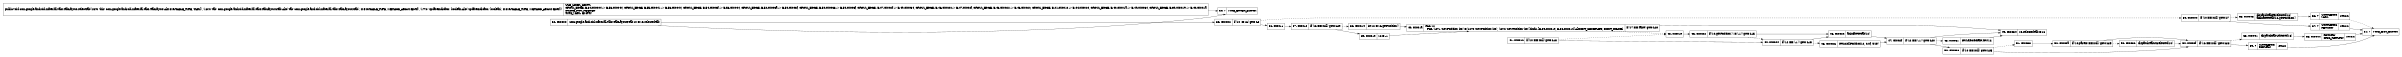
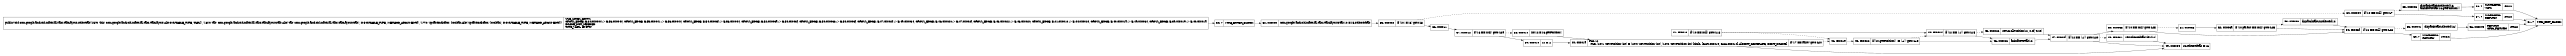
  digraph {
    rankdir=LR
    node [shape=record]
    n1 [label="{30\:\ ?|MTH_ENTER_BLOCK\l}"]
    n2 [label="{32\:\ 0x0000|com.google.android.material.tabs.TabLayout$Tab r0 = r5.selectedTab\l}"]
    n3 [label="{33\:\ 0x0002|if (r0 != r6) goto L8\l}"]
    n4 [label="{34\:\ 0x0004|if (r0 == null) goto L7\l}"]
    n5 [label="{36\:\ 0x0011}"]
    n6 [label="{35\:\ 0x0006|dispatchTabReselected(r6)\lanimateToTab(r6.getPosition())\l}"]
    n7 [label="{57\:\ ?|SYNTHETIC\lRETURN\l|return\l}"]
    n8 [label="{37\:\ 0x0012|if (r6 == null) goto L29\l}"]
    n9 [label="{58\:\ ?|SYNTHETIC\lVARS\l|return\l}"]
    n10 [label="{31\:\ ?|MTH_EXIT_BLOCK\l}"]
    n11 [label="{38\:\ 0x0014|int r2 = r6.getPosition()\l}"]
    n12 [label="{39\:\ 0x0019|r2 = \-1\l}"]
    n13 [label="{40\:\ 0x001a|PHI: r2 \l  PHI: (r2v1 'newPosition' int) = (r2v0 'newPosition' int), (r2v2 'newPosition' int) binds: [B:39:0x0019, B:38:0x0014] A[DONT_GENERATE, DONT_INLINE]\l|if (r7 == false) goto L20\l}"]
    n14 [label="{49\:\ 0x0034|r5.selectedTab = r6\l}"]
    n15 [label="{42\:\ 0x001e}"]
    n16 [label="{41\:\ 0x001c|if (r0 == null) goto L18\l}"]
    n17 [label="{44\:\ 0x0024|if (r2 == (\-1)) goto L15\l}"]
    n18 [label="{43\:\ 0x0022|if (r0.getPosition() != (\-1)) goto L15\l}"]
    n19 [label="{46\:\ 0x002c|animateToTab(r2)\l}"]
    n20 [label="{45\:\ 0x0026|setScrollPosition(r2, 0.0f, true)\l}"]
    n21 [label="{47\:\ 0x002f|if (r2 == (\-1)) goto L20\l}"]
    n22 [label="{48\:\ 0x0031|setSelectedTabView(r2)\l}"]
    n23 [label="{50\:\ 0x0036|if (r0 == null) goto L25\l}"]
    n24 [label="{51\:\ 0x0038}"]
    n25 [label="{54\:\ 0x003f|if (r6 == null) goto L28\l}"]
    n26 [label="{52\:\ 0x003a|if (r0.parent == null) goto L25\l}"]
    n27 [label="{55\:\ 0x0041|dispatchTabSelected(r6)\l}"]
    n28 [label="{59\:\ ?|SYNTHETIC\lRETURN\l|return\l}"]
    n29 [label="{53\:\ 0x003c|dispatchTabUnselected(r0)\l}"]
    n30 [label="{56\:\ 0x0044|RETURN\lORIG_RETURN\l|return\l}"]
    n31 [label="{public void com.google.android.material.tabs.TabLayout.selectTab((r5v0 'this' com.google.android.material.tabs.TabLayout A[IMMUTABLE_TYPE, THIS]), (r6v0 'tab' com.google.android.material.tabs.TabLayout$Tab A[D('tab' com.google.android.material.tabs.TabLayout$Tab), IMMUTABLE_TYPE, METHOD_ARGUMENT]), (r7v0 'updateIndicator' boolean A[D('updateIndicator' boolean), IMMUTABLE_TYPE, METHOD_ARGUMENT]))  | USE_LINES_HINTS\lCROSS_EDGE: B:34:0x0004 \-\> B:56:0x0044, CROSS_EDGE: B:55:0x0041 \-\> B:56:0x0044, CROSS_EDGE: B:54:0x003f \-\> B:56:0x0044, CROSS_EDGE: B:52:0x003a \-\> B:54:0x003f, CROSS_EDGE: B:50:0x0036 \-\> B:54:0x003f, CROSS_EDGE: B:47:0x002f \-\> B:49:0x0034, CROSS_EDGE: B:46:0x002c \-\> B:47:0x002f, CROSS_EDGE: B:43:0x0022 \-\> B:46:0x002c, CROSS_EDGE: B:41:0x001c \-\> B:44:0x0024, CROSS_EDGE: B:40:0x001a \-\> B:49:0x0034, CROSS_EDGE: B:39:0x0019 \-\> B:40:0x001a\lINLINE_NOT_NEEDED\lTYPE_VARS: EMPTY\l}"]
-   n2 -> n1
+   n1 -> n2
    n2 -> n3
    n3 -> n4 [style=dashed]
    n3 -> n5
    n4 -> n6 [style=dashed]
    n4 -> n7
    n5 -> n8
    n6 -> n9
    n7 -> n10
    n8 -> n11 [style=dashed]
    n8 -> n12
-   n9 -> n10 [style=dashed]
+   n9 -> n10
    n11 -> n13
    n12 -> n13
    n13 -> n14
    n13 -> n15 [style=dashed]
    n15 -> n18
    n16 -> n15 [style=dashed]
    n16 -> n17
    n17 -> n19
    n17 -> n20 [style=dashed]
    n18 -> n17 [style=dashed]
    n18 -> n19
    n19 -> n21
    n20 -> n21
    n21 -> n14
    n21 -> n22 [style=dashed]
    n21 -> n23
    n22 -> n14
    n23 -> n24 [style=dashed]
    n23 -> n25
    n24 -> n26
    n25 -> n27 [style=dashed]
    n25 -> n28
    n26 -> n25
    n26 -> n29 [style=dashed]
    n27 -> n30
    n28 -> n10
    n29 -> n25
    n30 -> n10
    n31 -> n1
  }
